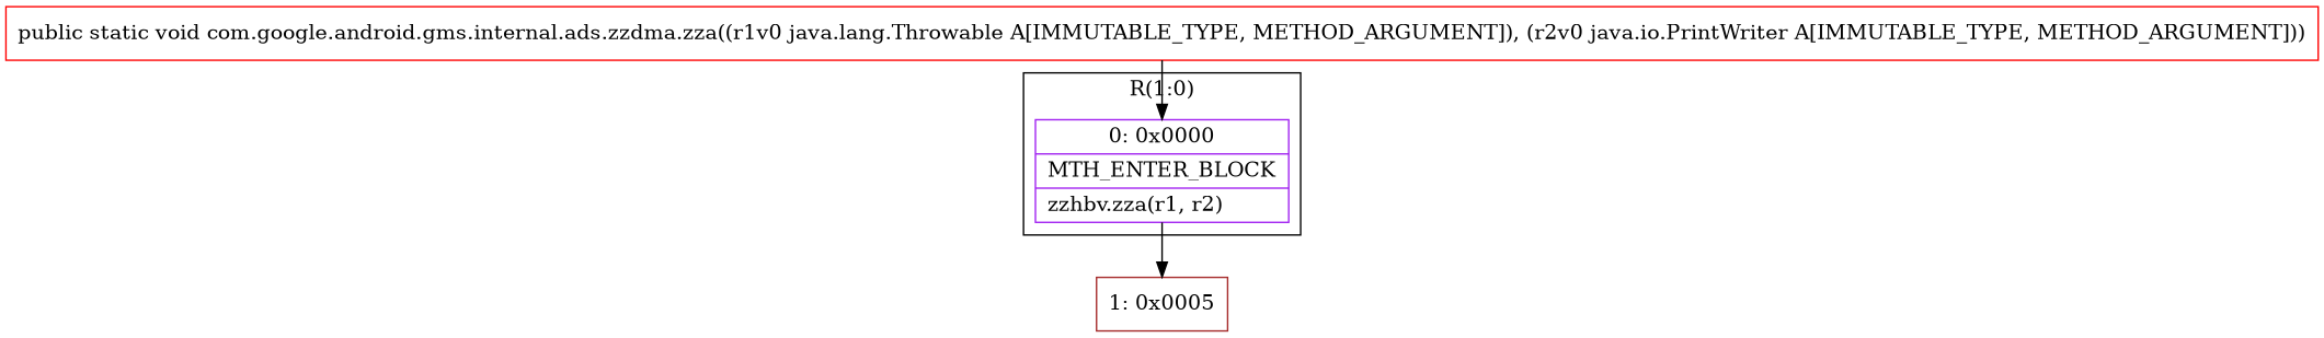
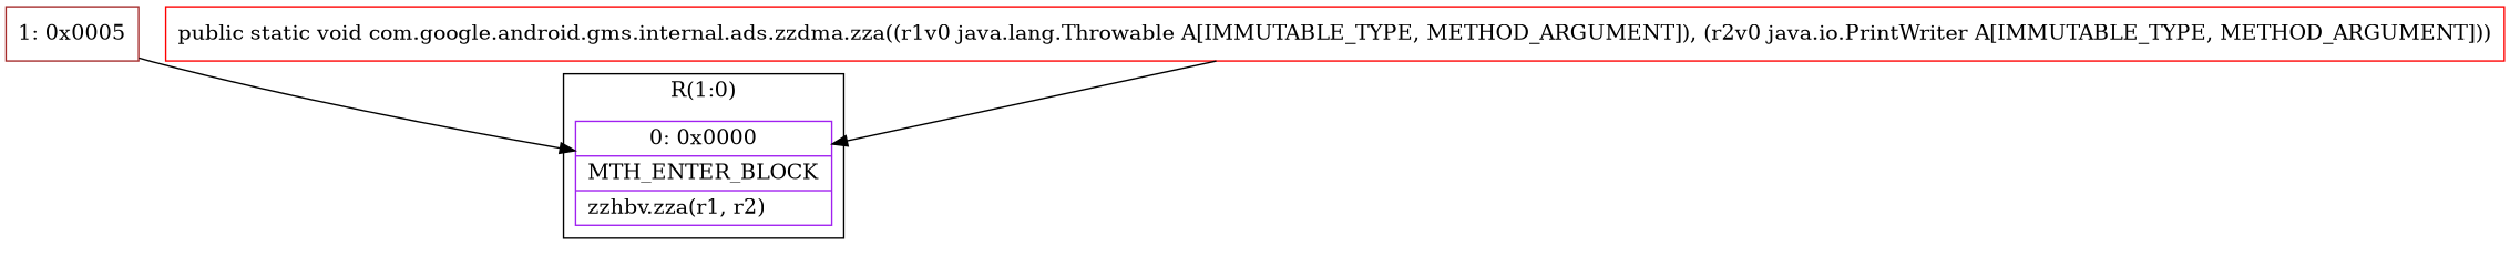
  digraph {
    node [shape=record]
    n1 [color=purple label="{0\:\ 0x0000|MTH_ENTER_BLOCK\l|zzhbv.zza(r1, r2)\l}"]
    n2 [color=brown label="{1\:\ 0x0005}"]
    n3 [label="{public static void com.google.android.gms.internal.ads.zzdma.zza((r1v0 java.lang.Throwable A[IMMUTABLE_TYPE, METHOD_ARGUMENT]), (r2v0 java.io.PrintWriter A[IMMUTABLE_TYPE, METHOD_ARGUMENT])) }" color=red]
    subgraph cluster_1 {
      label="R(1:0)"
      n1
    }
-   n1 -> n2
+   n2 -> n1
    n3 -> n1
  }
